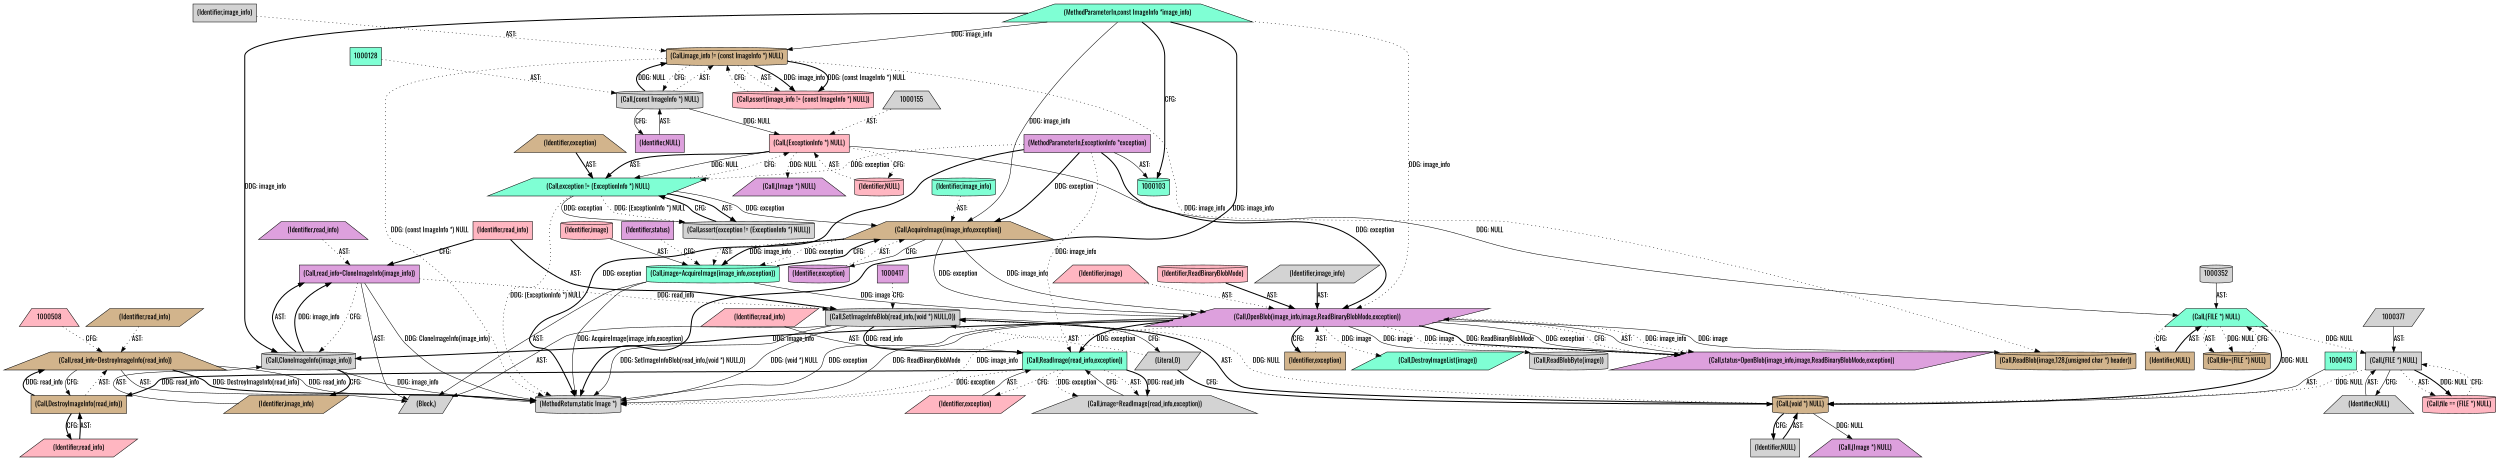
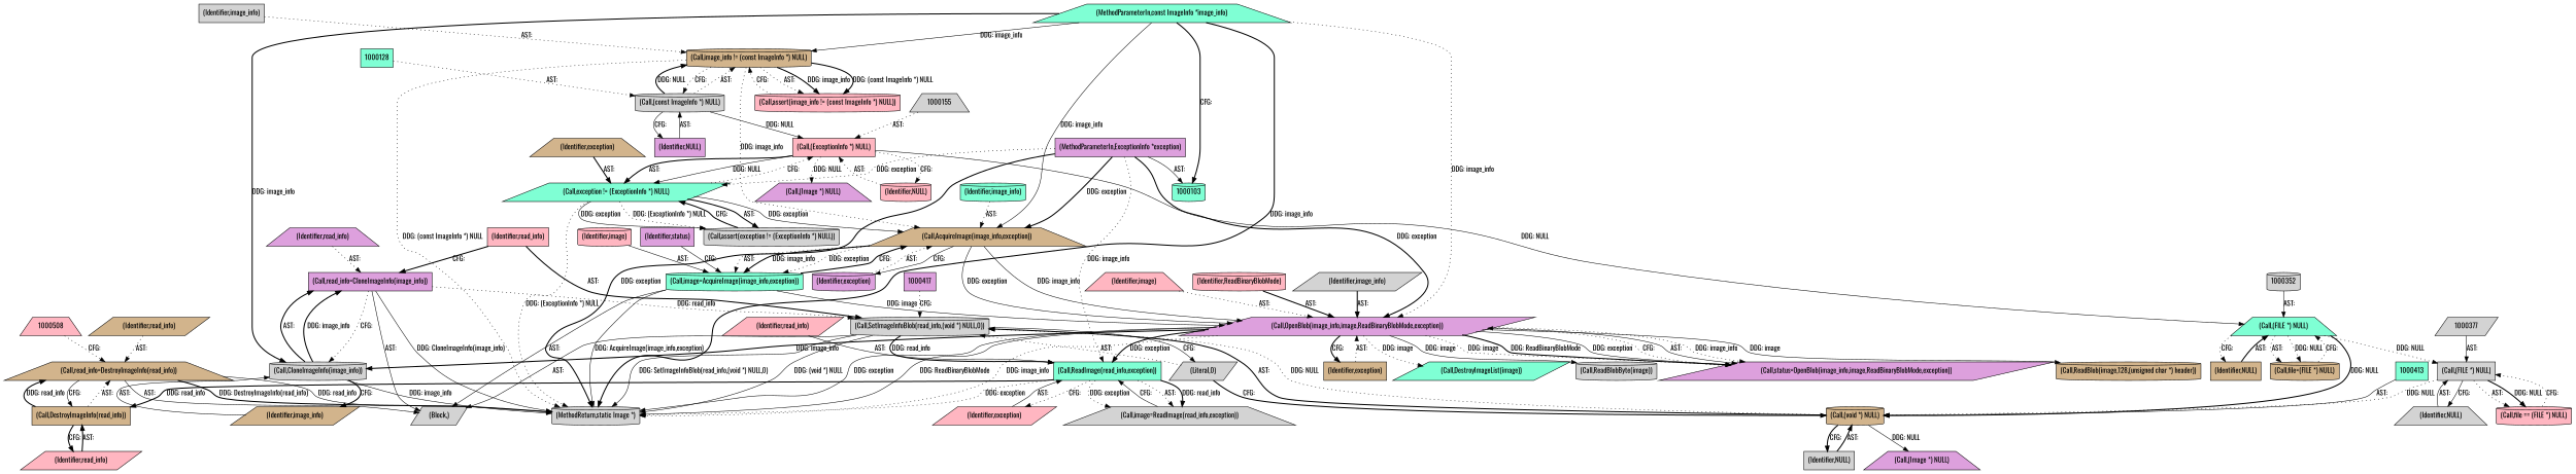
  digraph {
    fontname=Oswald
    node [fillcolor=lightgrey fontname=Oswald shape=cylinder style=filled]
    edge [fontname=Oswald style=dotted]
    n1 [fillcolor=tan label="(Call,read_info=DestroyImageInfo(read_info))" shape=trapezium]
    n2 [fillcolor=tan label="(Call,DestroyImageInfo(read_info))" shape=box]
    n3 [label="(Block,)" shape=parallelogram]
    n4 [label="(MethodReturn,static Image *)"]
    n5 [fillcolor=lightpink label="(Identifier,read_info)" shape=parallelogram]
    n6 [fillcolor=aquamarine label="(Call,ReadImage(read_info,exception))" shape=box]
    n7 [fillcolor=lightpink label="(Identifier,exception)" shape=parallelogram]
    n8 [label="(Call,image=ReadImage(read_info,exception))" shape=trapezium]
    n9 [label="(Call,SetImageInfoBlob(read_info,(void *) NULL,0))"]
    n10 [label="(Literal,0)" shape=parallelogram]
    n11 [fillcolor=tan label="(Call,(void *) NULL)"]
    n12 [fillcolor=plum label="(Call,read_info=CloneImageInfo(image_info))" shape=box]
    n13 [label="(Call,CloneImageInfo(image_info))"]
    n14 [fillcolor=tan label="(Identifier,image_info)" shape=parallelogram]
    n15 [fillcolor=plum label="(Call,OpenBlob(image_info,image,ReadBinaryBlobMode,exception))" shape=parallelogram]
    n16 [label="(Call,ReadBlobByte(image))"]
    n17 [fillcolor=plum label="(Call,status=OpenBlob(image_info,image,ReadBinaryBlobMode,exception))" shape=parallelogram]
    n18 [fillcolor=tan label="(Identifier,exception)" shape=box]
    n19 [fillcolor=aquamarine label="(Call,DestroyImageList(image))" shape=parallelogram]
    n20 [fillcolor=tan label="(Call,ReadBlob(image,128,(unsigned char *) header))"]
    n21 [fillcolor=tan label="(Call,AcquireImage(image_info,exception))" shape=trapezium]
    n22 [fillcolor=aquamarine label="(Call,image=AcquireImage(image_info,exception))"]
    n23 [fillcolor=plum label="(Identifier,exception)"]
    n24 [fillcolor=tan label="(Call,image_info != (const ImageInfo *) NULL)"]
    n25 [label="(Call,(const ImageInfo *) NULL)"]
    n26 [fillcolor=lightpink label="(Call,assert(image_info != (const ImageInfo *) NULL))"]
    n27 [fillcolor=lightpink label="(Call,(ExceptionInfo *) NULL)" shape=box]
    n28 [fillcolor=plum label="(Identifier,NULL)" shape=box]
    n29 [fillcolor=aquamarine label="(MethodParameterIn,const ImageInfo *image_info)" shape=trapezium]
    1000103 [fillcolor=aquamarine]
    n31 [fillcolor=aquamarine label="(Call,exception != (ExceptionInfo *) NULL)" shape=parallelogram]
    n32 [fillcolor=aquamarine label="(Call,(FILE *) NULL)" shape=trapezium]
    n33 [fillcolor=plum label="(Call,(Image *) NULL)" shape=trapezium]
    n34 [fillcolor=lightpink label="(Identifier,NULL)"]
    n35 [label="(Call,assert(exception != (ExceptionInfo *) NULL))"]
    n36 [fillcolor=plum label="(MethodParameterIn,ExceptionInfo *exception)" shape=box]
    n37 [label="(Call,(FILE *) NULL)" shape=box]
    n38 [fillcolor=tan label="(Call,file=(FILE *) NULL)"]
    n39 [fillcolor=tan label="(Identifier,NULL)" shape=box]
    n40 [fillcolor=plum label="(Call,(Image *) NULL)" shape=trapezium]
    n41 [label="(Identifier,NULL)" shape=box]
    n42 [fillcolor=lightpink label="(Call,file == (FILE *) NULL)"]
    n43 [label="(Identifier,NULL)" shape=trapezium]
    n44 [fillcolor=aquamarine label="(Identifier,image_info)"]
    n45 [fillcolor=plum label="(Identifier,status)" shape=box]
    n46 [fillcolor=plum label="(Identifier,read_info)" shape=trapezium]
    n47 [fillcolor=tan label="(Identifier,read_info)" shape=parallelogram]
    n48 [fillcolor=lightpink label="(Identifier,read_info)" shape=parallelogram]
    n49 [fillcolor=lightpink label="(Identifier,image)"]
    n50 [fillcolor=lightpink label="(Identifier,read_info)" shape=box]
    n51 [fillcolor=lightpink label="(Identifier,image)" shape=trapezium]
    n52 [fillcolor=lightpink label="(Identifier,ReadBinaryBlobMode)"]
    n53 [label="(Identifier,image_info)" shape=box]
    n54 [fillcolor=tan label="(Identifier,exception)" shape=trapezium]
    n55 [label="(Identifier,image_info)" shape=parallelogram]
    1000508 [fillcolor=lightpink shape=trapezium]
    1000417 [fillcolor=plum shape=box]
    1000128 [fillcolor=aquamarine shape=box]
    1000155 [shape=trapezium]
    1000413 [fillcolor=aquamarine shape=box]
    1000352
    1000377 [shape=parallelogram]
    n1 -> n2 [label="CFG: " style=solid]
    n1 -> n3 [label="AST: " style=solid]
    n1 -> n4 [label="DDG: DestroyImageInfo(read_info)" style=bold]
    n1 -> n4 [label="DDG: read_info" style=solid]
    n2 -> n1 [label="AST: "]
    n2 -> n1 [label="DDG: read_info" style=bold]
    n2 -> n5 [label="CFG: " style=bold]
    n5 -> n2 [label="AST: " style=bold]
    n6 -> n2 [label="DDG: read_info" style=bold]
    n6 -> n4 [label="DDG: exception"]
    n6 -> n7 [label="CFG: "]
    n6 -> n8 [label="AST: "]
    n6 -> n8 [label="DDG: read_info" style=bold]
    n6 -> n8 [label="DDG: exception"]
    n7 -> n6 [label="AST: " style=solid]
    n8 -> n6 [label="CFG: " style=solid]
    n9 -> n3 [label="AST: " style=solid]
    n9 -> n4 [label="DDG: (void *) NULL" style=solid]
    n9 -> n4 [label="DDG: SetImageInfoBlob(read_info,(void *) NULL,0)" style=solid]
    n9 -> n6 [label="DDG: read_info" style=bold]
    n9 -> n10 [label="CFG: " style=solid]
    n10 -> n9 [label="AST: "]
    n10 -> n11 [label="CFG: " style=bold]
    n11 -> n9 [label="AST: " style=bold]
    n11 -> n9 [label="DDG: NULL"]
    n11 -> n40 [label="DDG: NULL" style=solid]
    n11 -> n41 [label="CFG: " style=bold]
    n12 -> n3 [label="AST: " style=solid]
    n12 -> n4 [label="DDG: CloneImageInfo(image_info)" style=solid]
    n12 -> n9 [label="DDG: read_info"]
    n12 -> n13 [label="CFG: "]
    n13 -> n4 [label="DDG: image_info" style=solid]
    n13 -> n12 [label="AST: " style=bold]
    n13 -> n12 [label="DDG: image_info" style=bold]
    n13 -> n14 [label="CFG: " style=bold]
    n14 -> n13 [label="AST: " style=solid]
    n15 -> n4 [label="DDG: ReadBinaryBlobMode" style=solid]
    n15 -> n4 [label="DDG: image_info"]
    n15 -> n4 [label="DDG: exception" style=solid]
    n15 -> n6 [label="DDG: exception" style=bold]
    n15 -> n13 [label="DDG: image_info" style=bold]
    n15 -> n16 [label="DDG: image" style=solid]
    n15 -> n17 [label="AST: " style=solid]
    n15 -> n17 [label="DDG: image_info"]
    n15 -> n17 [label="DDG: image"]
    n15 -> n17 [label="DDG: ReadBinaryBlobMode" style=bold]
    n15 -> n17 [label="DDG: exception" style=solid]
    n15 -> n18 [label="CFG: " style=bold]
    n15 -> n19 [label="DDG: image"]
    n15 -> n20 [label="DDG: image" style=solid]
    n17 -> n15 [label="CFG: "]
    n18 -> n15 [label="AST: "]
    n21 -> n15 [label="DDG: image_info" style=solid]
    n21 -> n15 [label="DDG: exception" style=solid]
    n21 -> n22 [label="AST: "]
    n21 -> n22 [label="DDG: image_info" style=bold]
    n21 -> n22 [label="DDG: exception"]
    n21 -> n23 [label="CFG: " style=solid]
    n22 -> n3 [label="AST: " style=solid]
    n22 -> n4 [label="DDG: AcquireImage(image_info,exception)" style=solid]
    n22 -> n15 [label="DDG: image" style=solid]
    n22 -> n21 [label="CFG: " style=bold]
    n23 -> n21 [label="AST: "]
    n24 -> n4 [label="DDG: (const ImageInfo *) NULL"]
-   n24 -> n20 [label="DDG: image_info"]
+   n24 -> n21 [label="DDG: image_info"]
    n24 -> n25 [label="CFG: "]
    n24 -> n26 [label="AST: "]
    n24 -> n26 [label="DDG: image_info" style=bold]
    n24 -> n26 [label="DDG: (const ImageInfo *) NULL" style=bold]
    n25 -> n24 [label="AST: "]
    n25 -> n24 [label="DDG: NULL" style=bold]
    n25 -> n27 [label="DDG: NULL" style=solid]
    n25 -> n28 [label="CFG: " style=solid]
    n26 -> n24 [label="CFG: "]
    n27 -> n31 [label="AST: " style=bold]
    n27 -> n31 [label="DDG: NULL" style=solid]
    n27 -> n32 [label="DDG: NULL" style=solid]
    n27 -> n33 [label="DDG: NULL"]
    n27 -> n34 [label="CFG: "]
    n28 -> n25 [label="AST: " style=solid]
    n29 -> n4 [label="DDG: image_info" style=bold]
    n29 -> n13 [label="DDG: image_info" style=bold]
    n29 -> n15 [label="DDG: image_info"]
    n29 -> n21 [label="DDG: image_info" style=solid]
    n29 -> n24 [label="DDG: image_info" style=solid]
    n29 -> 1000103 [label="CFG: " style=bold]
    n31 -> n4 [label="DDG: (ExceptionInfo *) NULL"]
    n31 -> n21 [label="DDG: exception" style=solid]
    n31 -> n27 [label="CFG: "]
    n31 -> n35 [label="AST: " style=bold]
    n31 -> n35 [label="DDG: exception" style=solid]
    n31 -> n35 [label="DDG: (ExceptionInfo *) NULL"]
    n32 -> n11 [label="DDG: NULL" style=bold]
    n32 -> n37 [label="DDG: NULL"]
    n32 -> n38 [label="AST: "]
    n32 -> n38 [label="DDG: NULL"]
    n32 -> n39 [label="CFG: "]
    n34 -> n27 [label="AST: "]
    n35 -> n31 [label="CFG: " style=bold]
    n36 -> n4 [label="DDG: exception" style=bold]
    n36 -> n6 [label="DDG: image_info"]
    n36 -> n15 [label="DDG: exception" style=bold]
    n36 -> n21 [label="DDG: exception" style=bold]
    n36 -> 1000103 [label="AST: " style=solid]
    n36 -> n31 [label="DDG: exception"]
    n37 -> n11 [label="DDG: NULL"]
    n37 -> n42 [label="AST: "]
    n37 -> n42 [label="DDG: NULL" style=bold]
    n37 -> n43 [label="CFG: " style=solid]
    n38 -> n32 [label="CFG: "]
    n39 -> n32 [label="AST: " style=bold]
    n41 -> n11 [label="AST: " style=bold]
    n42 -> n37 [label="CFG: "]
    n43 -> n37 [label="AST: " style=solid]
    n44 -> n21 [label="AST: "]
-   n45 -> n22 [label="CFG: "]
+   n45 -> n22 [label="CFG: " style=solid]
    n46 -> n12 [label="AST: "]
    n47 -> n1 [label="AST: "]
    n48 -> n6 [label="AST: " style=solid]
    n49 -> n22 [label="AST: " style=solid]
    n50 -> n9 [label="AST: " style=bold]
    n50 -> n12 [label="CFG: " style=bold]
    n51 -> n15 [label="AST: "]
    n52 -> n15 [label="AST: " style=bold]
    n53 -> n24 [label="AST: "]
    n54 -> n31 [label="AST: " style=bold]
    n55 -> n15 [label="AST: " style=bold]
    1000508 -> n1 [label="CFG: "]
    1000417 -> n9 [label="CFG: "]
    1000128 -> n25 [label="AST: "]
    1000155 -> n27 [label="AST: "]
    1000413 -> n11 [label="AST: " style=solid]
    1000352 -> n32 [label="AST: " style=solid]
    1000377 -> n37 [label="AST: " style=solid]
  }
